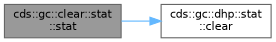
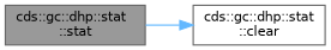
  digraph {
    rankdir=LR
    node [fontname=Helvetica fontsize=10 shape=box style=filled]
-   n1 [color=gray40 fillcolor=grey60 fontcolor=black height=0.2 label="cds::gc::clear::stat\l::stat" width=0.4]
+   n1 [color=gray40 fillcolor=grey60 fontcolor=black height=0.2 label="cds::gc::dhp::stat\l::stat" width=0.4]
    n2 [color=grey40 fillcolor=white height=0.2 label="cds::gc::dhp::stat\l::clear" width=0.4]
    n1 -> n2 [color=steelblue1 fontname=Helvetica fontsize=10 labelfontname=Helvetica labelfontsize=10 style=solid]
  }
